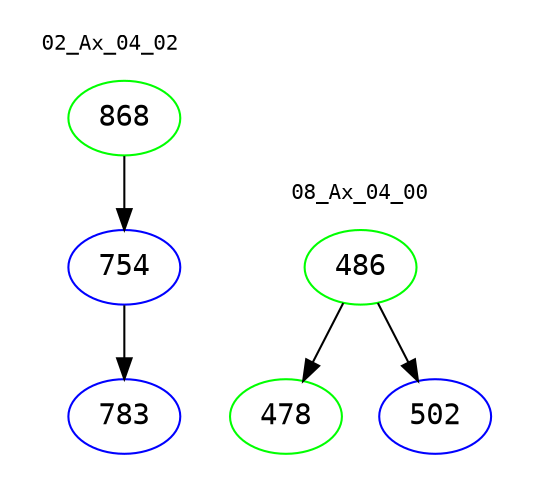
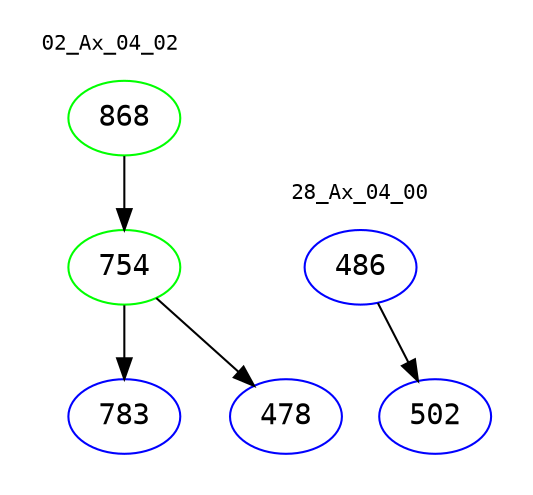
  digraph {
    fontname="DejaVu Sans Mono"
    node [color=green fontname="DejaVu Sans Mono"]
    edge [color=black fontname="DejaVu Sans Mono"]
    n1 [label=868]
-   n2 [color=blue label=754]
+   n2 [label=754]
    n3 [color=blue label=783]
-   n4 [label=486]
-   n5 [label=478]
+   n4 [color=blue label=486]
+   n5 [color=blue label=478]
    n6 [color=blue label=502]
    subgraph cluster_1 {
      color=white
      fontsize=10
      label="02_Ax_04_02"
      n1
      n2
      n3
    }
    subgraph cluster_2 {
      color=white
      fontsize=10
-     label="08_Ax_04_00"
+     label="28_Ax_04_00"
      n4
      n5
      n6
    }
    n1 -> n2
    n2 -> n3
-   n4 -> n5
+   n2 -> n5
    n4 -> n6
  }
